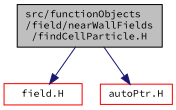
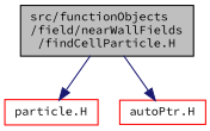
  digraph {
    fontname="Source Code Pro"
    node [color=red fontname="Source Code Pro" fontsize=10 shape=record]
    edge [color=midnightblue fontname="Source Code Pro" fontsize=10 labelfontname=Helvetica labelfontsize=10 style=solid]
    n1 [color=black fillcolor=grey75 fontcolor=black height=0.2 label="src/functionObjects\l/field/nearWallFields\l/findCellParticle.H" style=filled width=0.4]
-   n2 [height=0.2 label="field.H" width=0.4]
+   n2 [height=0.2 label="particle.H" width=0.4]
    n3 [height=0.2 label="autoPtr.H" width=0.4]
    n1 -> n2
    n1 -> n3
  }
